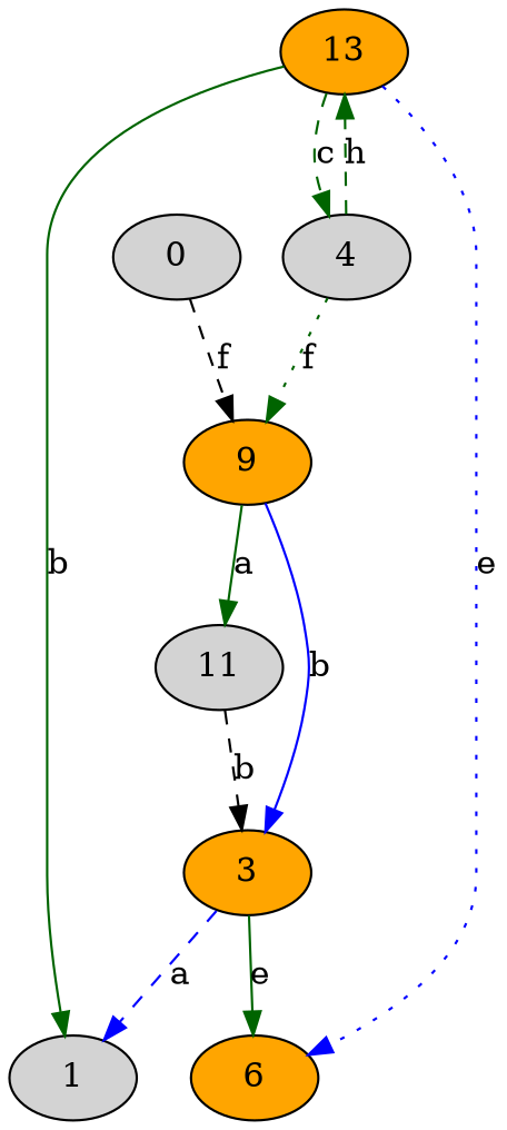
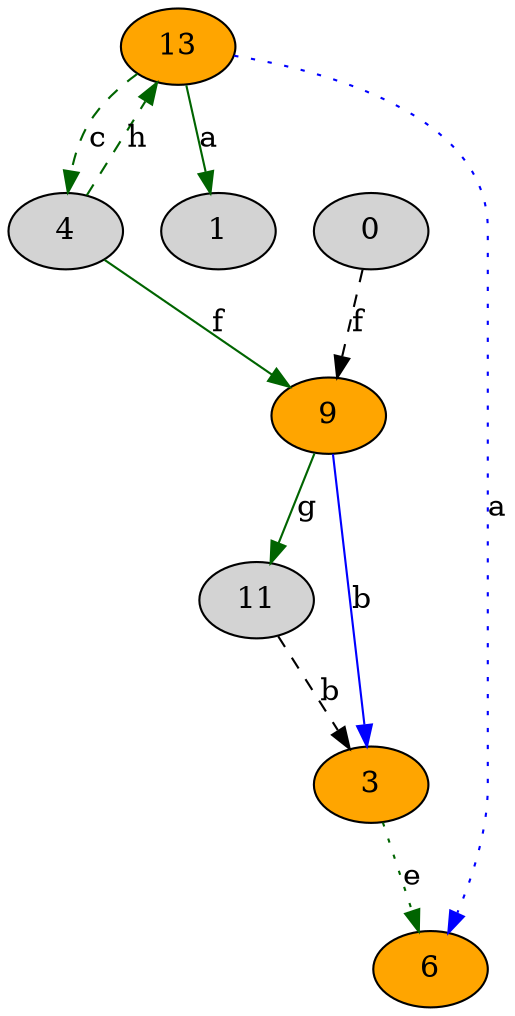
  strict digraph {
    node [fillcolor=lightgrey style=filled]
    edge [color=darkgreen style=dashed]
    1
    11
    3 [fillcolor=orange]
    0
    9 [fillcolor=orange]
    6 [fillcolor=orange]
    4
    13 [fillcolor=orange]
    11 -> 3 [color=black label=b]
-   3 -> 1 [color=blue label=a]
-   3 -> 6 [label=e style=solid]
+   3 -> 6 [label=e style=dotted]
    0 -> 9 [color=black label=f]
-   9 -> 11 [label=a style=solid]
+   9 -> 11 [label=g style=solid]
    9 -> 3 [color=blue label=b style=solid]
-   4 -> 9 [label=f style=dotted]
+   4 -> 9 [label=f style=solid]
    4 -> 13 [label=h]
-   13 -> 1 [label=b style=solid]
-   13 -> 6 [color=blue label=e style=dotted]
+   13 -> 1 [label=a style=solid]
+   13 -> 6 [color=blue label=a style=dotted]
    13 -> 4 [label=c]
  }
